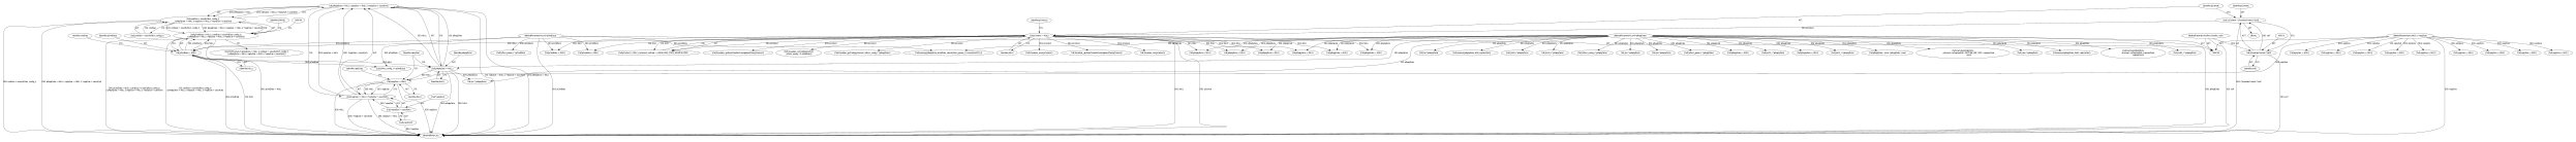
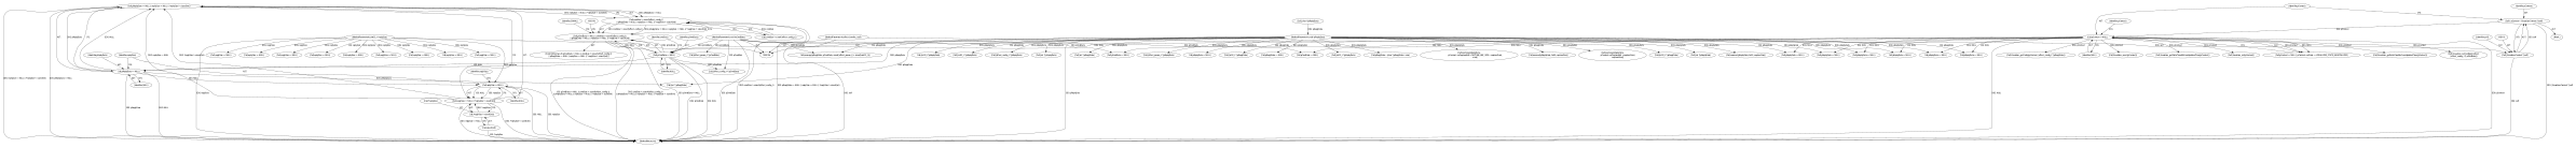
  digraph {
    fontname="Roboto Condensed"
    node [fontname="Roboto Condensed"]
    edge [fontname="Roboto Condensed"]
    n1 [label="(Call,pReplyData == NULL || replySize == NULL || *replySize != sizeof(int))"]
    n2 [label="(Call,pReplyData == NULL)"]
    n3 [label="(Call,replySize == NULL || *replySize != sizeof(int))"]
    n4 [label="(Call,cmdSize != sizeof(effect_config_t)\n || pReplyData == NULL || replySize == NULL || *replySize != sizeof(int))"]
    n5 [label="(MethodReturn,int)"]
    n6 [label="(Call,replySize == NULL)"]
    n7 [label="(Identifier,NULL)"]
    n8 [label="(Call,(int *) pReplyData)"]
    n9 [label="(Call,*replySize != sizeof(int))"]
    n10 [label="(Call,pCmdData == NULL || cmdSize != sizeof(effect_config_t)\n || pReplyData == NULL || replySize == NULL || *replySize != sizeof(int))"]
    n11 [label="(Call,cmdSize != sizeof(effect_config_t))"]
    n12 [label="(Identifier,NULL)"]
    n13 [label="(MethodParameterIn,void *pReplyData)"]
    n14 [label="(Call,(int32_t *)pReplyData)"]
    n15 [label="(Call,(int *)pReplyData)"]
    n16 [label="(Call,pReplyData == NULL)"]
    n17 [label="(Call,memset(pReplyData, 0x80, captureSize))"]
    n18 [label="(Call,pReplyData == NULL)"]
    n19 [label="(Call,(int32_t*)pReplyData)"]
    n20 [label="(Call,(int32_t *)pReplyData)"]
    n21 [label="(Call,(effect_config_t *)pReplyData)"]
    n22 [label="(Call,(int *) pReplyData)"]
    n23 [label="(Call,pReplyData == NULL)"]
    n24 [label="(Call,(int *)pReplyData)"]
    n25 [label="(Call,(effect_param_t *)pReplyData)"]
    n26 [label="(Call,pReplyData == NULL)"]
    n27 [label="(Call,memcpy(pReplyData, pCmdData, sizeof(effect_param_t) + sizeof(uint32_t)))"]
    n28 [label="(Call,pReplyData == NULL)"]
    n29 [label="(Call,(int32_t *)pReplyData)"]
    n30 [label="(Call,pReplyData == NULL)"]
    n31 [label="(Call,(int32_t *)pReplyData)"]
    n32 [label="(Call,pReplyData = (char *)pReplyData + size)"]
    n33 [label="(Call,memcpy(pReplyData,\n                           pContext->mCaptureBuf + CAPTURE_BUF_SIZE + capturePoint,\n                           size))"]
    n34 [label="(Call,pReplyData == NULL)"]
    n35 [label="(Call,(char *)pReplyData)"]
    n36 [label="(Call,memset(pReplyData, 0x80, captureSize))"]
    n37 [label="(Call,memcpy(pReplyData,\n                       pContext->mCaptureBuf + capturePoint,\n                       captureSize))"]
    n38 [label="(Call,pReplyData == NULL)"]
    1000106
    n40 [label="(Call,pCmdData == NULL)"]
    n41 [label="(Call,(effect_config_t *) pCmdData)"]
    n42 [label="(Identifier,NULL)"]
    n43 [label="(ControlStructure,if (pCmdData == NULL || cmdSize != sizeof(effect_config_t)\n || pReplyData == NULL || replySize == NULL || *replySize != sizeof(int)))"]
    n44 [label="(MethodParameterIn,void *pCmdData)"]
    n45 [label="(Call,pCmdData == NULL)"]
    n46 [label="(Call,(effect_param_t *)pCmdData)"]
    n47 [label="(Call,pCmdData == NULL)"]
    n48 [label="(Call,pContext == NULL)"]
    n49 [label="(Call,Visualizer_getConfig(pContext, (effect_config_t *)pReplyData))"]
    n50 [label="(Identifier,NULL)"]
    n51 [label="(Call,Visualizer_reset(pContext))"]
    n52 [label="(Call,Visualizer_getDeltaTimeMsFromUpdatedTime(pContext))"]
    n53 [label="(Call,Visualizer_init(pContext))"]
    n54 [label="(Call,pContext == NULL || pContext->mState == VISUALIZER_STATE_UNINITIALIZED)"]
    n55 [label="(Call,Visualizer_getDeltaTimeMsFromUpdatedTime(pContext))"]
    n56 [label="(Call,Visualizer_setConfig(pContext,\n (effect_config_t *) pCmdData))"]
    n57 [label="(Call,* pContext = (VisualizerContext *)self)"]
    n58 [label="(Call,(VisualizerContext *)self)"]
    n59 [label="(Block,)"]
    n60 [label="(Identifier,self)"]
    n61 [label="(MethodParameterIn,effect_handle_t self)"]
    n62 [label="(Call,sizeof(int))"]
    n63 [label="(MethodParameterIn,uint32_t *replySize)"]
    n64 [label="(Call,replySize == NULL)"]
    n65 [label="(Call,replySize == NULL)"]
    n66 [label="(Call,replySize == NULL)"]
    n67 [label="(Call,replySize == NULL)"]
    n68 [label="(Call,replySize == NULL)"]
    n69 [label="(Call,replySize == NULL)"]
    n70 [label="(Call,replySize == NULL)"]
    n71 [label="(Call,replySize == NULL)"]
    n72 [label="(Call,replySize == NULL)"]
    n73 [label="(Identifier,pReplyData)"]
    n74 [label="(Identifier,replySize)"]
    n75 [label="(Identifier,replySize)"]
    n76 [label="(Call,*replySize)"]
    n77 [label="(Identifier,EINVAL)"]
    n78 [label="(Identifier,pContext)"]
    n79 [label="(Identifier,pContext)"]
    n80 [label="(Identifier,pCmdData)"]
    n81 [label="(Identifier,cmdSize)"]
    n82 [label="(Identifier,pContext)"]
    1000118
    1000196
    n1 -> n2 [label="CFG: "]
    n1 -> n3 [label="CFG: "]
    n1 -> n4 [label="AST: "]
    n1 -> n4 [label="DDG: pReplyData == NULL"]
    n1 -> n4 [label="DDG: replySize == NULL || *replySize != sizeof(int)"]
    n1 -> n5 [label="DDG: replySize == NULL || *replySize != sizeof(int)"]
    n1 -> n5 [label="DDG: pReplyData == NULL"]
    n2 -> n1 [label="AST: "]
    n2 -> n1 [label="DDG: pReplyData"]
    n2 -> n1 [label="DDG: NULL"]
    n2 -> n5 [label="DDG: pReplyData"]
    n2 -> n5 [label="DDG: NULL"]
    n2 -> n6 [label="DDG: NULL"]
    n2 -> n7 [label="CFG: "]
    n2 -> n8 [label="DDG: pReplyData"]
    n3 -> n1 [label="AST: "]
    n3 -> n1 [label="DDG: replySize == NULL"]
    n3 -> n1 [label="DDG: *replySize != sizeof(int)"]
    n3 -> n5 [label="DDG: *replySize != sizeof(int)"]
    n3 -> n5 [label="DDG: replySize == NULL"]
    n3 -> n6 [label="CFG: "]
    n3 -> n9 [label="CFG: "]
    n4 -> n1 [label="CFG: "]
    n4 -> n5 [label="DDG: cmdSize != sizeof(effect_config_t)"]
    n4 -> n5 [label="DDG: pReplyData == NULL || replySize == NULL || *replySize != sizeof(int)"]
    n4 -> n10 [label="AST: "]
    n4 -> n10 [label="DDG: cmdSize != sizeof(effect_config_t)"]
    n4 -> n10 [label="DDG: pReplyData == NULL || replySize == NULL || *replySize != sizeof(int)"]
    n4 -> n11 [label="CFG: "]
    n6 -> n3 [label="AST: "]
    n6 -> n3 [label="DDG: replySize"]
    n6 -> n3 [label="DDG: NULL"]
    n6 -> n5 [label="DDG: replySize"]
    n6 -> n5 [label="DDG: NULL"]
    n6 -> n12 [label="CFG: "]
    n7 -> n2 [label="AST: "]
    n9 -> n3 [label="AST: "]
    n9 -> n3 [label="DDG: *replySize"]
    n9 -> n62 [label="CFG: "]
    n10 -> n4 [label="CFG: "]
    n10 -> n5 [label="DDG: pCmdData == NULL"]
    n10 -> n5 [label="DDG: pCmdData == NULL || cmdSize != sizeof(effect_config_t)\n || pReplyData == NULL || replySize == NULL || *replySize != sizeof(int)"]
    n10 -> n5 [label="DDG: cmdSize != sizeof(effect_config_t)\n || pReplyData == NULL || replySize == NULL || *replySize != sizeof(int)"]
    n10 -> n40 [label="CFG: "]
    n10 -> n43 [label="AST: "]
    n11 -> n4 [label="AST: "]
    n11 -> n4 [label="DDG: cmdSize"]
    n12 -> n6 [label="AST: "]
    n13 -> n2 [label="DDG: pReplyData"]
    n13 -> n5 [label="DDG: pReplyData"]
    n13 -> n8 [label="DDG: pReplyData"]
    n13 -> n14 [label="DDG: pReplyData"]
    n13 -> n15 [label="DDG: pReplyData"]
    n13 -> n16 [label="DDG: pReplyData"]
    n13 -> n17 [label="DDG: pReplyData"]
    n13 -> n18 [label="DDG: pReplyData"]
    n13 -> n19 [label="DDG: pReplyData"]
    n13 -> n20 [label="DDG: pReplyData"]
    n13 -> n21 [label="DDG: pReplyData"]
    n13 -> n22 [label="DDG: pReplyData"]
    n13 -> n23 [label="DDG: pReplyData"]
    n13 -> n24 [label="DDG: pReplyData"]
    n13 -> n25 [label="DDG: pReplyData"]
    n13 -> n26 [label="DDG: pReplyData"]
    n13 -> n27 [label="DDG: pReplyData"]
    n13 -> n28 [label="DDG: pReplyData"]
    n13 -> n29 [label="DDG: pReplyData"]
    n13 -> n30 [label="DDG: pReplyData"]
    n13 -> n31 [label="DDG: pReplyData"]
    n13 -> n32 [label="DDG: pReplyData"]
    n13 -> n33 [label="DDG: pReplyData"]
    n13 -> n34 [label="DDG: pReplyData"]
-   n13 -> n35 [label="DDG: pReplyData"]
+   n35 -> n13 [label="DDG: pReplyData"]
    n13 -> n36 [label="DDG: pReplyData"]
    n13 -> n37 [label="DDG: pReplyData"]
    n13 -> n38 [label="DDG: pReplyData"]
    n13 -> 1000106 [label="AST: "]
    n40 -> n2 [label="DDG: NULL"]
    n40 -> n5 [label="DDG: pCmdData"]
    n40 -> n5 [label="DDG: NULL"]
    n40 -> n10 [label="AST: "]
    n40 -> n10 [label="DDG: pCmdData"]
    n40 -> n10 [label="DDG: NULL"]
    n40 -> n41 [label="DDG: pCmdData"]
    n40 -> n42 [label="CFG: "]
    n42 -> n40 [label="AST: "]
    n44 -> n5 [label="DDG: pCmdData"]
    n44 -> n27 [label="DDG: pCmdData"]
    n44 -> 1000106 [label="AST: "]
    n44 -> n40 [label="DDG: pCmdData"]
    n44 -> n41 [label="DDG: pCmdData"]
    n44 -> n45 [label="DDG: pCmdData"]
    n44 -> n46 [label="DDG: pCmdData"]
    n44 -> n47 [label="DDG: pCmdData"]
    n48 -> n5 [label="DDG: NULL"]
    n48 -> n5 [label="DDG: pContext"]
    n48 -> n16 [label="DDG: NULL"]
    n48 -> n18 [label="DDG: NULL"]
    n48 -> n23 [label="DDG: NULL"]
    n48 -> n28 [label="DDG: NULL"]
    n48 -> n34 [label="DDG: NULL"]
    n48 -> n38 [label="DDG: NULL"]
    n48 -> n40 [label="DDG: NULL"]
    n48 -> n45 [label="DDG: NULL"]
    n48 -> n47 [label="DDG: NULL"]
    n48 -> n49 [label="DDG: pContext"]
    n48 -> n50 [label="CFG: "]
    n48 -> n51 [label="DDG: pContext"]
    n48 -> n52 [label="DDG: pContext"]
    n48 -> n53 [label="DDG: pContext"]
    n48 -> n54 [label="AST: "]
    n48 -> n54 [label="DDG: pContext"]
    n48 -> n54 [label="DDG: NULL"]
    n48 -> n55 [label="DDG: pContext"]
    n48 -> n56 [label="DDG: pContext"]
    n50 -> n48 [label="AST: "]
    n54 -> n48 [label="CFG: "]
    n57 -> n5 [label="DDG: (VisualizerContext *)self"]
    n57 -> n48 [label="DDG: pContext"]
    n57 -> n58 [label="CFG: "]
    n57 -> n59 [label="AST: "]
    n58 -> n5 [label="DDG: self"]
    n58 -> n57 [label="AST: "]
    n58 -> n57 [label="DDG: self"]
-   n58 -> n60 [label="CFG: "]
    n60 -> n58 [label="AST: "]
    n61 -> n5 [label="DDG: self"]
    n61 -> 1000106 [label="AST: "]
    n61 -> n58 [label="DDG: self"]
    n62 -> n5 [label="DDG: *replySize"]
    n62 -> n9 [label="AST: "]
    n63 -> n5 [label="DDG: replySize"]
    n63 -> n6 [label="DDG: replySize"]
    n63 -> 1000106 [label="AST: "]
    n63 -> n64 [label="DDG: replySize"]
    n63 -> n65 [label="DDG: replySize"]
    n63 -> n66 [label="DDG: replySize"]
    n63 -> n67 [label="DDG: replySize"]
    n63 -> n68 [label="DDG: replySize"]
    n63 -> n69 [label="DDG: replySize"]
    n63 -> n70 [label="DDG: replySize"]
    n63 -> n71 [label="DDG: replySize"]
    n63 -> n72 [label="DDG: replySize"]
    n73 -> n2 [label="AST: "]
    n74 -> n6 [label="CFG: "]
    n75 -> n2 [label="CFG: "]
    n75 -> n6 [label="AST: "]
    n76 -> n9 [label="AST: "]
    n77 -> n10 [label="CFG: "]
    n78 -> n48 [label="AST: "]
    n78 -> n57 [label="CFG: "]
    n79 -> n57 [label="AST: "]
    n80 -> n40 [label="AST: "]
    n81 -> n40 [label="CFG: "]
    n82 -> n48 [label="CFG: "]
    1000118 -> n58 [label="AST: "]
    1000196 -> n10 [label="CFG: "]
  }
